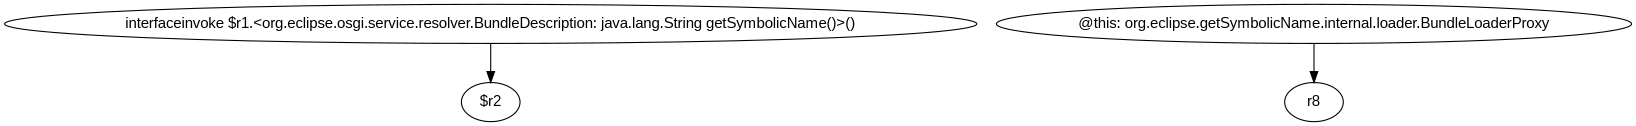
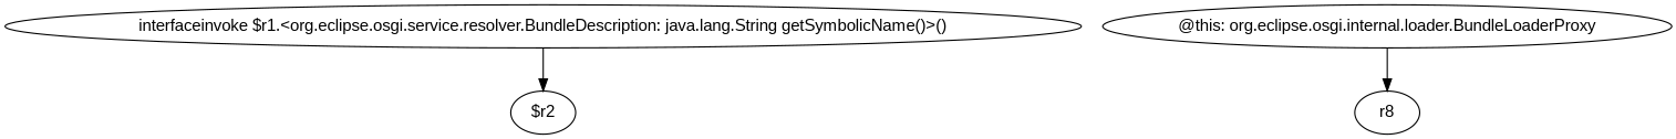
  digraph {
    fontname="Liberation Sans"
    node [fontname="Liberation Sans"]
    edge [fontname="Liberation Sans"]
    n1 [label="interfaceinvoke $r1.<org.eclipse.osgi.service.resolver.BundleDescription: java.lang.String getSymbolicName()>()"]
    n2 [label="$r2"]
-   n3 [label="@this: org.eclipse.getSymbolicName.internal.loader.BundleLoaderProxy"]
+   n3 [label="@this: org.eclipse.osgi.internal.loader.BundleLoaderProxy"]
    n4 [label=r8]
    n1 -> n2
    n3 -> n4
  }
